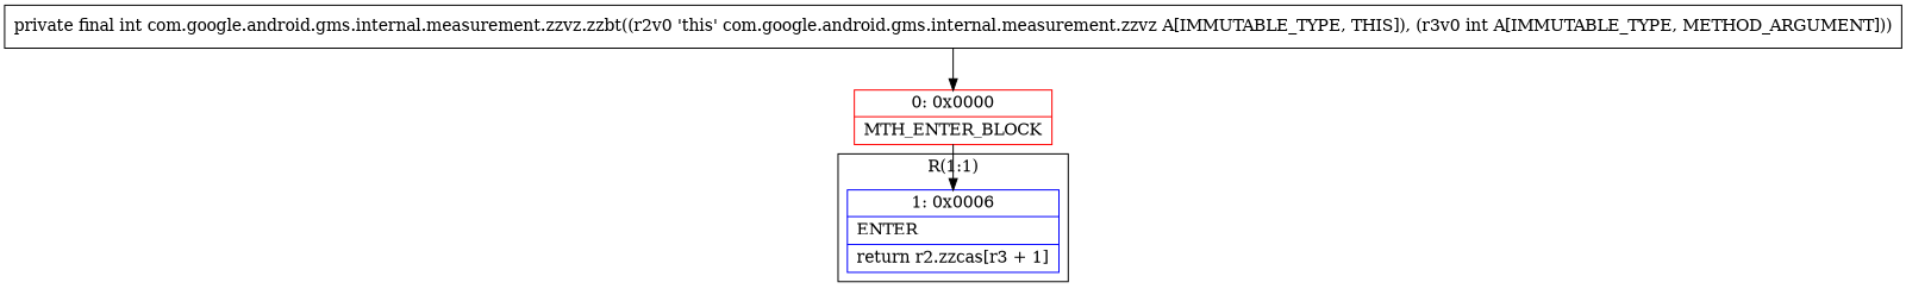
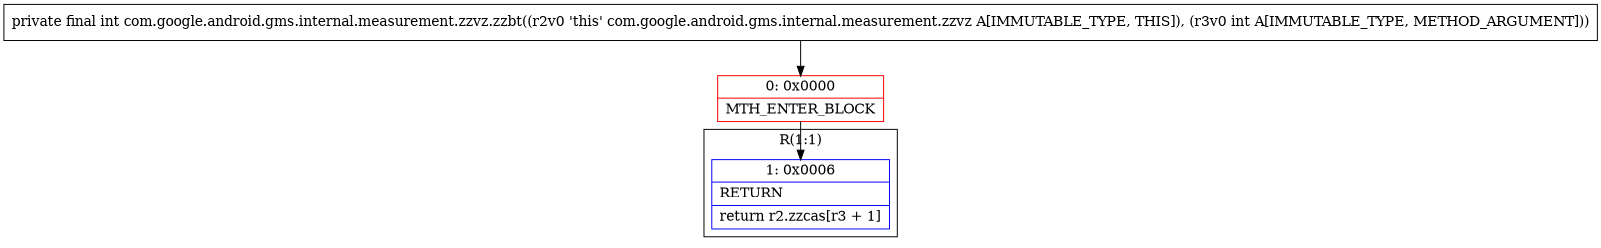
  digraph {
    node [shape=record]
-   n1 [color=blue label="{1\:\ 0x0006|ENTER\l|return r2.zzcas[r3 + 1]\l}"]
+   n1 [color=blue label="{1\:\ 0x0006|RETURN\l|return r2.zzcas[r3 + 1]\l}"]
    n2 [color=red label="{0\:\ 0x0000|MTH_ENTER_BLOCK\l}"]
    n3 [label="{private final int com.google.android.gms.internal.measurement.zzvz.zzbt((r2v0 'this' com.google.android.gms.internal.measurement.zzvz A[IMMUTABLE_TYPE, THIS]), (r3v0 int A[IMMUTABLE_TYPE, METHOD_ARGUMENT])) }"]
    subgraph cluster_1 {
      label="R(1:1)"
      n1
    }
    n2 -> n1
    n3 -> n2
  }
